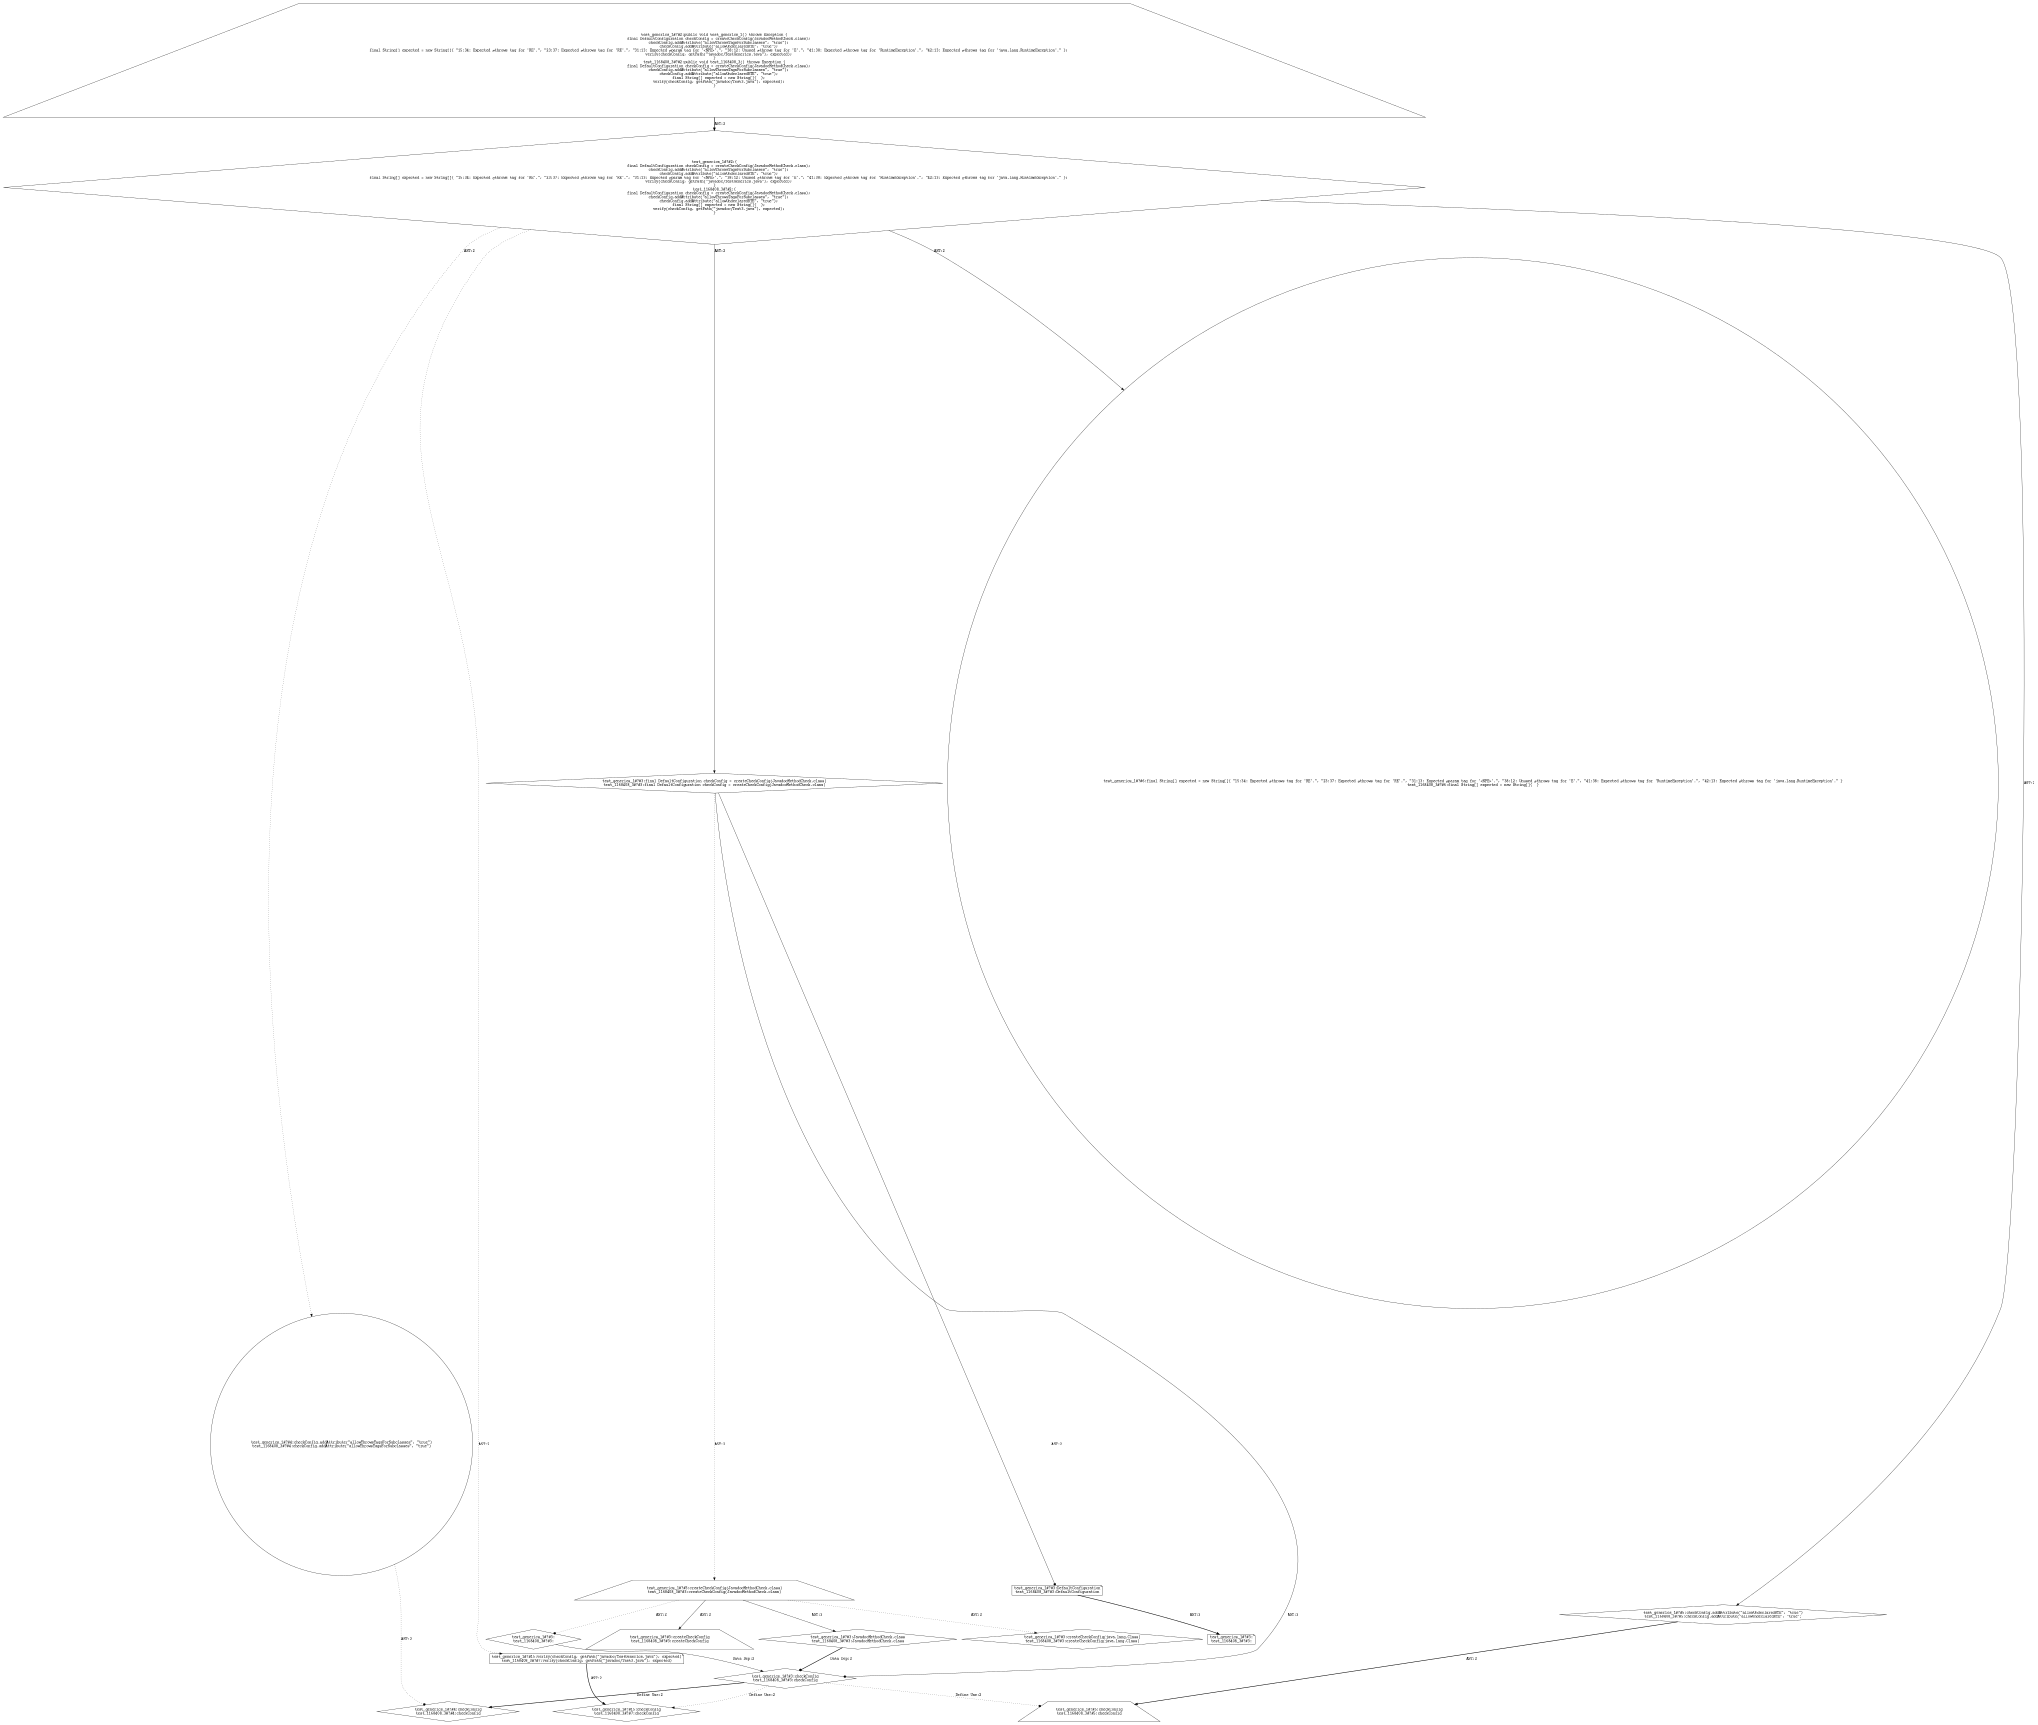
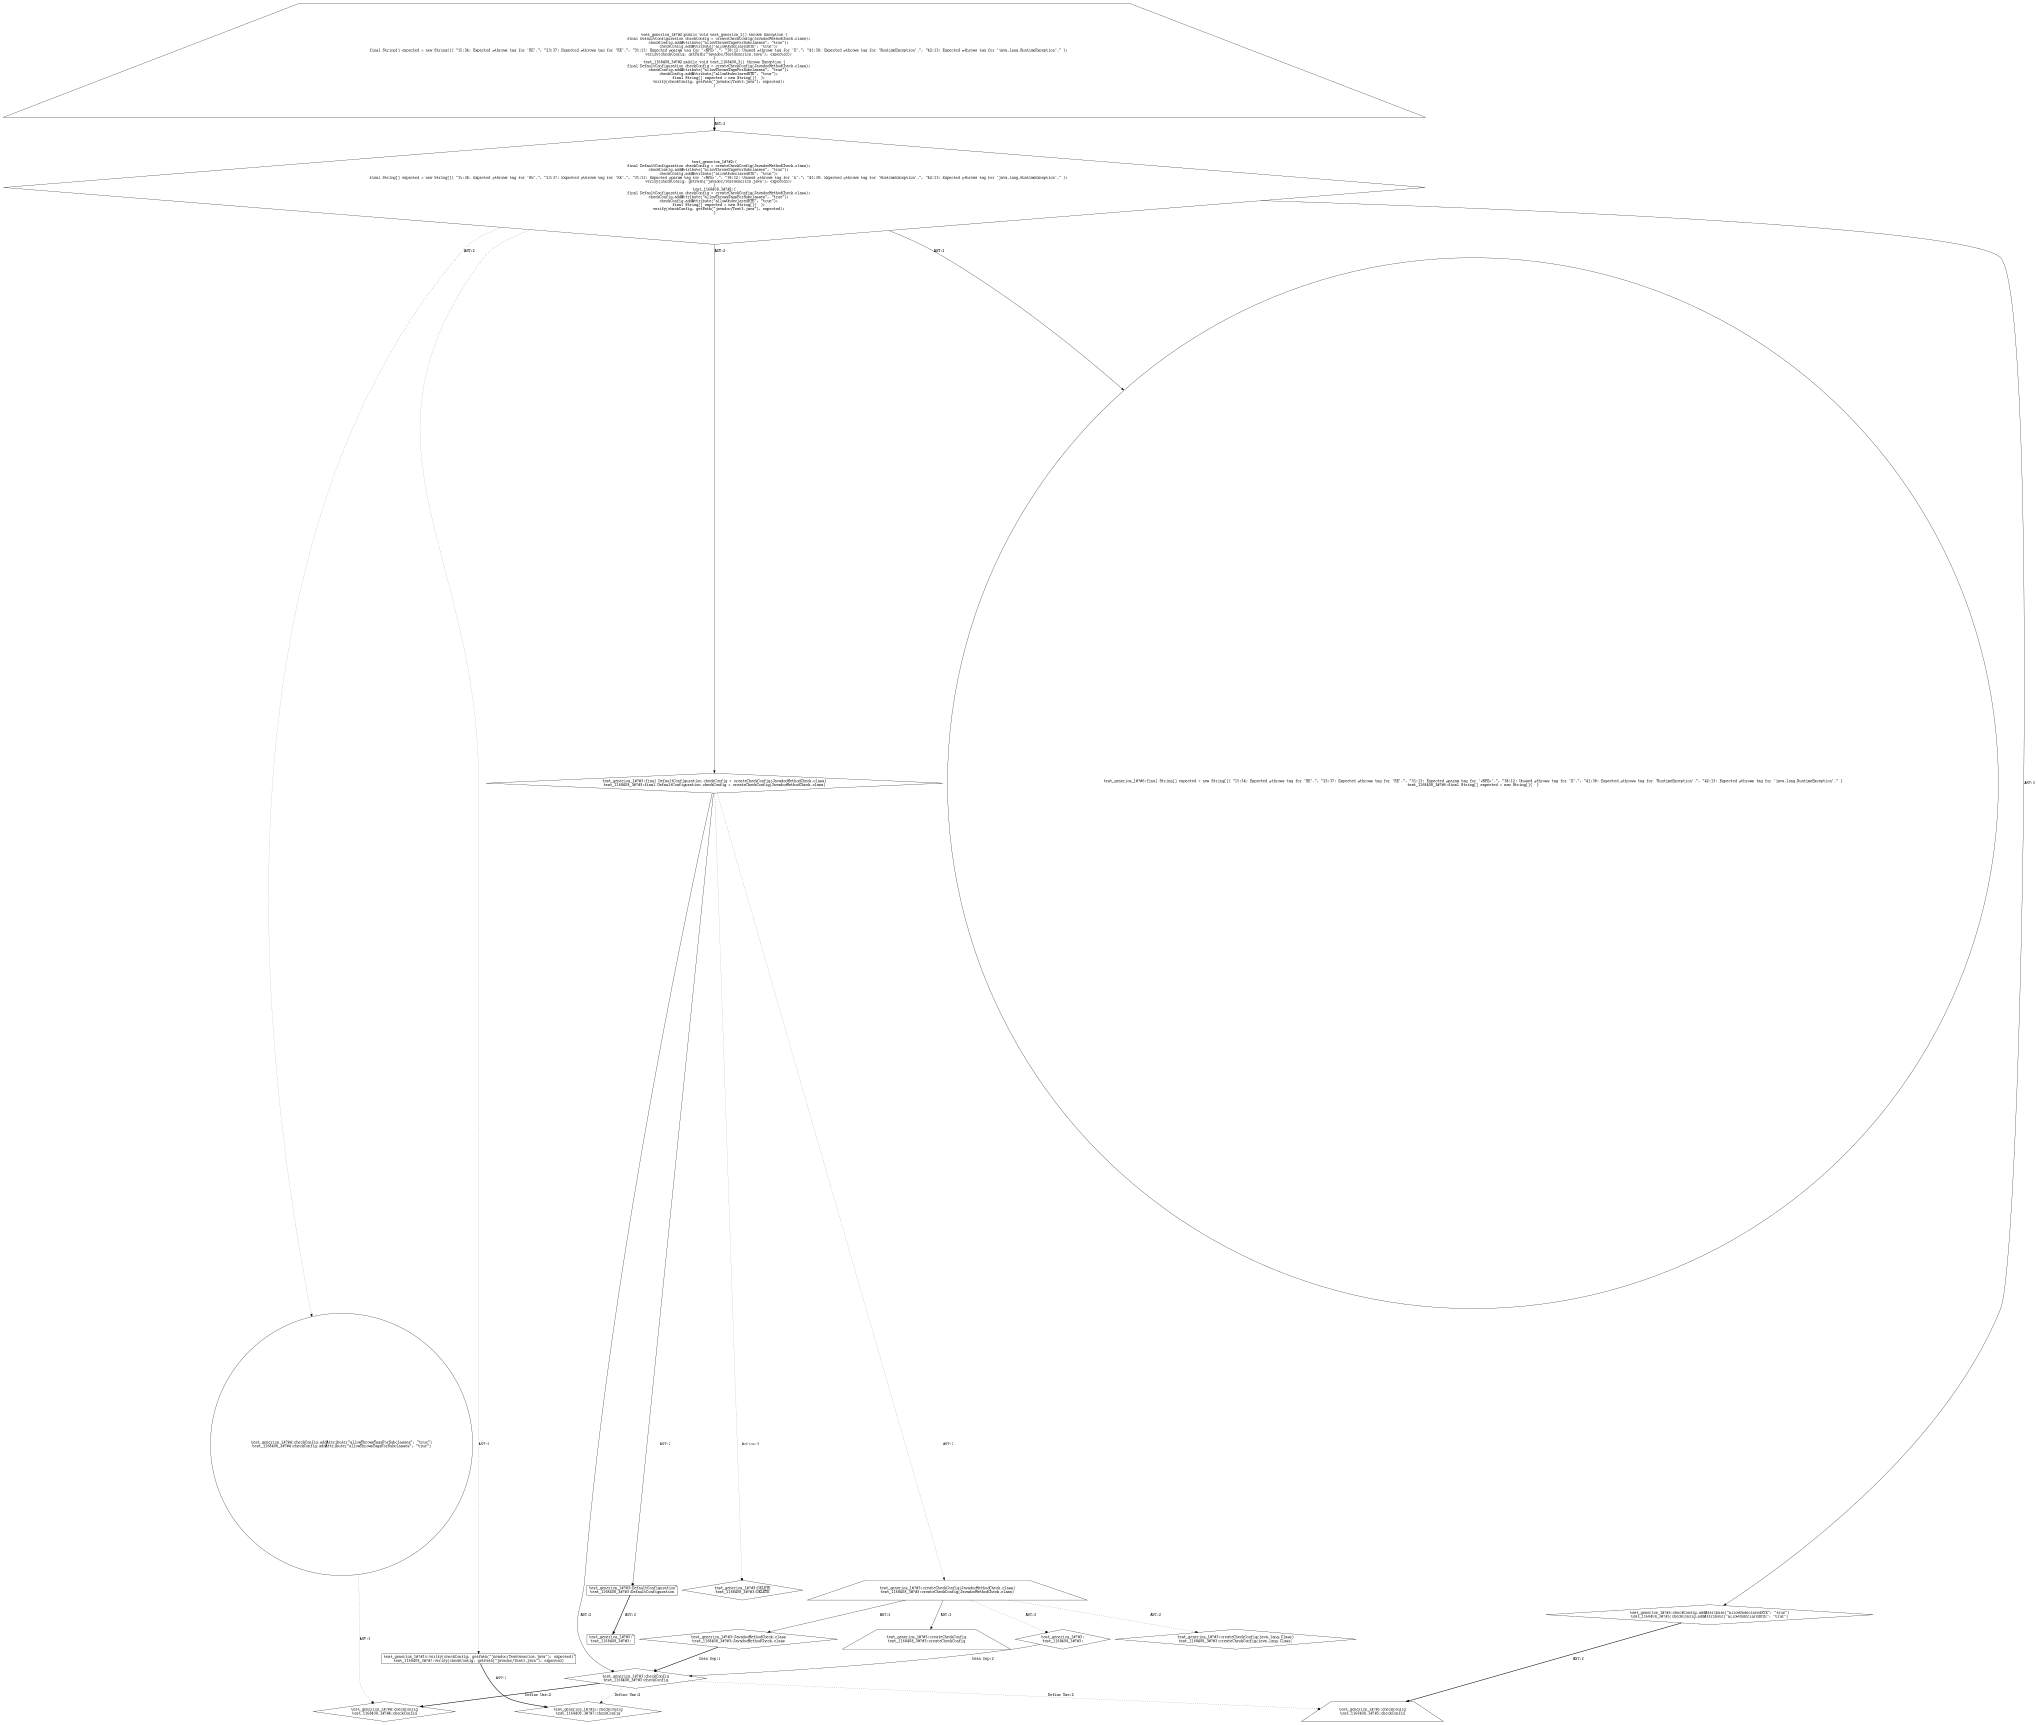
  digraph {
    fontname="Courier Prime"
    node [shape=diamond fontname="Courier Prime"]
    edge [style=dotted arrowhead=normal fontname="Courier Prime"]
+   n1 [label="test_generics_1#?#3:DELETE\ntest_1168408_3#?#3:DELETE"]
    n2 [label="test_generics_1#?#3:final DefaultConfiguration checkConfig = createCheckConfig(JavadocMethodCheck.class)\ntest_1168408_3#?#3:final DefaultConfiguration checkConfig = createCheckConfig(JavadocMethodCheck.class)"]
    n3 [label="test_generics_1#?#3:checkConfig\ntest_1168408_3#?#3:checkConfig"]
    n4 [label="test_generics_1#?#3:DefaultConfiguration\ntest_1168408_3#?#3:DefaultConfiguration" shape=note]
    n5 [label="test_generics_1#?#3:createCheckConfig(JavadocMethodCheck.class)\ntest_1168408_3#?#3:createCheckConfig(JavadocMethodCheck.class)" shape=trapezium]
    n6 [label="test_generics_1#?#2:\{\n    final DefaultConfiguration checkConfig = createCheckConfig(JavadocMethodCheck.class);\n    checkConfig.addAttribute(\"allowThrowsTagsForSubclasses\", \"true\");\n    checkConfig.addAttribute(\"allowUndeclaredRTE\", \"true\");\n    final String[] expected = new String[]\{ \"15:34: Expected @throws tag for 'RE'.\", \"23:37: Expected @throws tag for 'RE'.\", \"31:13: Expected @param tag for '<NPE>'.\", \"38:12: Unused @throws tag for 'E'.\", \"41:38: Expected @throws tag for 'RuntimeException'.\", \"42:13: Expected @throws tag for 'java.lang.RuntimeException'.\" \};\n    verify(checkConfig, getPath(\"javadoc/TestGenerics.java\"), expected);\n\}\ntest_1168408_3#?#2:\{\n    final DefaultConfiguration checkConfig = createCheckConfig(JavadocMethodCheck.class);\n    checkConfig.addAttribute(\"allowThrowsTagsForSubclasses\", \"true\");\n    checkConfig.addAttribute(\"allowUndeclaredRTE\", \"true\");\n    final String[] expected = new String[]\{  \};\n    verify(checkConfig, getPath(\"javadoc/Test3.java\"), expected);\n\}"]
    n7 [label="test_generics_1#?#4:checkConfig.addAttribute(\"allowThrowsTagsForSubclasses\", \"true\")\ntest_1168408_3#?#4:checkConfig.addAttribute(\"allowThrowsTagsForSubclasses\", \"true\")" shape=circle]
    n8 [label="test_generics_1#?#5:checkConfig.addAttribute(\"allowUndeclaredRTE\", \"true\")\ntest_1168408_3#?#5:checkConfig.addAttribute(\"allowUndeclaredRTE\", \"true\")"]
    n9 [label="test_generics_1#?#6:final String[] expected = new String[]\{ \"15:34: Expected @throws tag for 'RE'.\", \"23:37: Expected @throws tag for 'RE'.\", \"31:13: Expected @param tag for '<NPE>'.\", \"38:12: Unused @throws tag for 'E'.\", \"41:38: Expected @throws tag for 'RuntimeException'.\", \"42:13: Expected @throws tag for 'java.lang.RuntimeException'.\" \}\ntest_1168408_3#?#6:final String[] expected = new String[]\{  \}" shape=circle]
    n10 [label="test_generics_1#?#15:verify(checkConfig, getPath(\"javadoc/TestGenerics.java\"), expected)\ntest_1168408_3#?#7:verify(checkConfig, getPath(\"javadoc/Test3.java\"), expected)" shape=note]
    n11 [label="test_generics_1#?#2:public void test_generics_1() throws Exception \{\n    final DefaultConfiguration checkConfig = createCheckConfig(JavadocMethodCheck.class);\n    checkConfig.addAttribute(\"allowThrowsTagsForSubclasses\", \"true\");\n    checkConfig.addAttribute(\"allowUndeclaredRTE\", \"true\");\n    final String[] expected = new String[]\{ \"15:34: Expected @throws tag for 'RE'.\", \"23:37: Expected @throws tag for 'RE'.\", \"31:13: Expected @param tag for '<NPE>'.\", \"38:12: Unused @throws tag for 'E'.\", \"41:38: Expected @throws tag for 'RuntimeException'.\", \"42:13: Expected @throws tag for 'java.lang.RuntimeException'.\" \};\n    verify(checkConfig, getPath(\"javadoc/TestGenerics.java\"), expected);\n\}\ntest_1168408_3#?#2:public void test_1168408_3() throws Exception \{\n    final DefaultConfiguration checkConfig = createCheckConfig(JavadocMethodCheck.class);\n    checkConfig.addAttribute(\"allowThrowsTagsForSubclasses\", \"true\");\n    checkConfig.addAttribute(\"allowUndeclaredRTE\", \"true\");\n    final String[] expected = new String[]\{  \};\n    verify(checkConfig, getPath(\"javadoc/Test3.java\"), expected);\n\}" shape=trapezium]
    n12 [label="test_generics_1#?#4:checkConfig\ntest_1168408_3#?#4:checkConfig"]
    n13 [label="test_generics_1#?#5:checkConfig\ntest_1168408_3#?#5:checkConfig" shape=trapezium]
    n14 [label="test_generics_1#?#15:checkConfig\ntest_1168408_3#?#7:checkConfig"]
    n15 [label="test_generics_1#?#3:\ntest_1168408_3#?#3:"]
    n16 [label="test_generics_1#?#3:JavadocMethodCheck.class\ntest_1168408_3#?#3:JavadocMethodCheck.class"]
    n17 [label="test_generics_1#?#3:\ntest_1168408_3#?#3:" shape=note]
    n18 [label="test_generics_1#?#3:createCheckConfig\ntest_1168408_3#?#3:createCheckConfig" shape=trapezium]
    n19 [label="test_generics_1#?#3:createCheckConfig(java.lang.Class)\ntest_1168408_3#?#3:createCheckConfig(java.lang.Class)"]
+   n2 -> n1 [label="Action:2" arrowhead=dot]
    n2 -> n3 [label="AST:2" style=solid arrowhead=dot]
    n2 -> n4 [label="AST:2" style=solid arrowhead=dot]
    n2 -> n5 [label="AST:2"]
    n3 -> n12 [label="Define Use:2" style=bold]
    n3 -> n13 [label="Define Use:2" arrowhead=dot]
    n3 -> n14 [label="Define Use:2"]
    n4 -> n17 [label="AST:2" style=bold]
    n5 -> n15 [label="AST:2" arrowhead=dot]
    n5 -> n16 [label="AST:2" style=solid]
    n5 -> n18 [label="AST:2" style=solid]
    n5 -> n19 [label="AST:2"]
    n6 -> n2 [label="AST:2" style=solid]
    n6 -> n7 [label="AST:2"]
    n6 -> n8 [label="AST:2" style=solid]
    n6 -> n9 [label="AST:2" style=solid]
    n6 -> n10 [label="AST:2"]
    n7 -> n12 [label="AST:2" arrowhead=dot]
    n8 -> n13 [label="AST:2" style=bold]
    n10 -> n14 [label="AST:2" style=bold]
    n11 -> n6 [label="AST:2" style=bold]
    n15 -> n3 [label="Data Dep:2" style=solid]
    n16 -> n3 [label="Data Dep:2" style=bold arrowhead=dot]
  }
